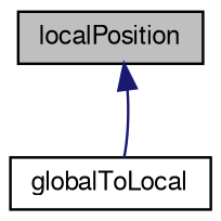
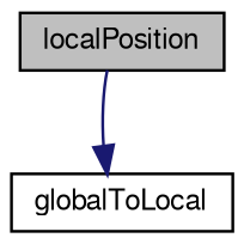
  digraph {
    rankdir=TB
    node [color=black fontname=FreeSans fontsize=10 shape=record]
    n1 [fillcolor=grey75 fontcolor=black height=0.2 label=localPosition style=filled width=0.4]
    n2 [height=0.2 label=globalToLocal width=0.4]
-   n2 -> n1 [color=midnightblue fontname=FreeSans fontsize=10 labelfontname=FreeSans labelfontsize=10 style=solid]
+   n1 -> n2 [color=midnightblue fontname=FreeSans fontsize=10 labelfontname=FreeSans labelfontsize=10 style=solid]
  }
